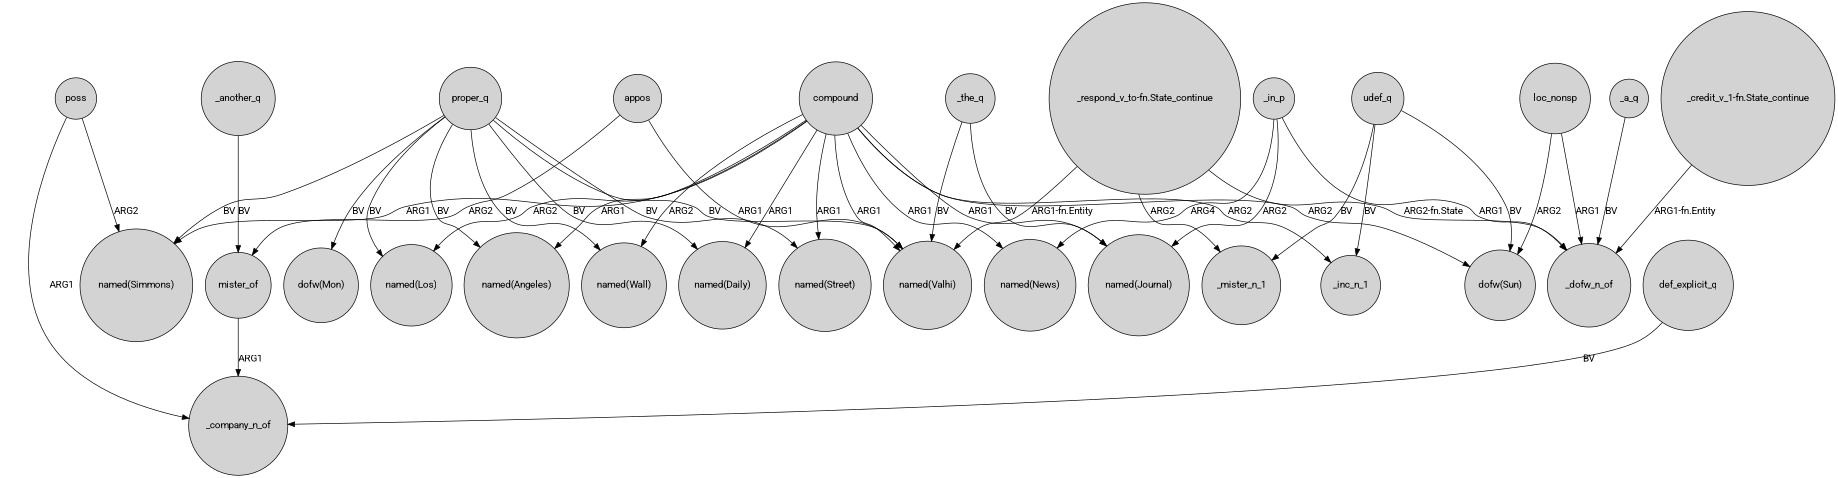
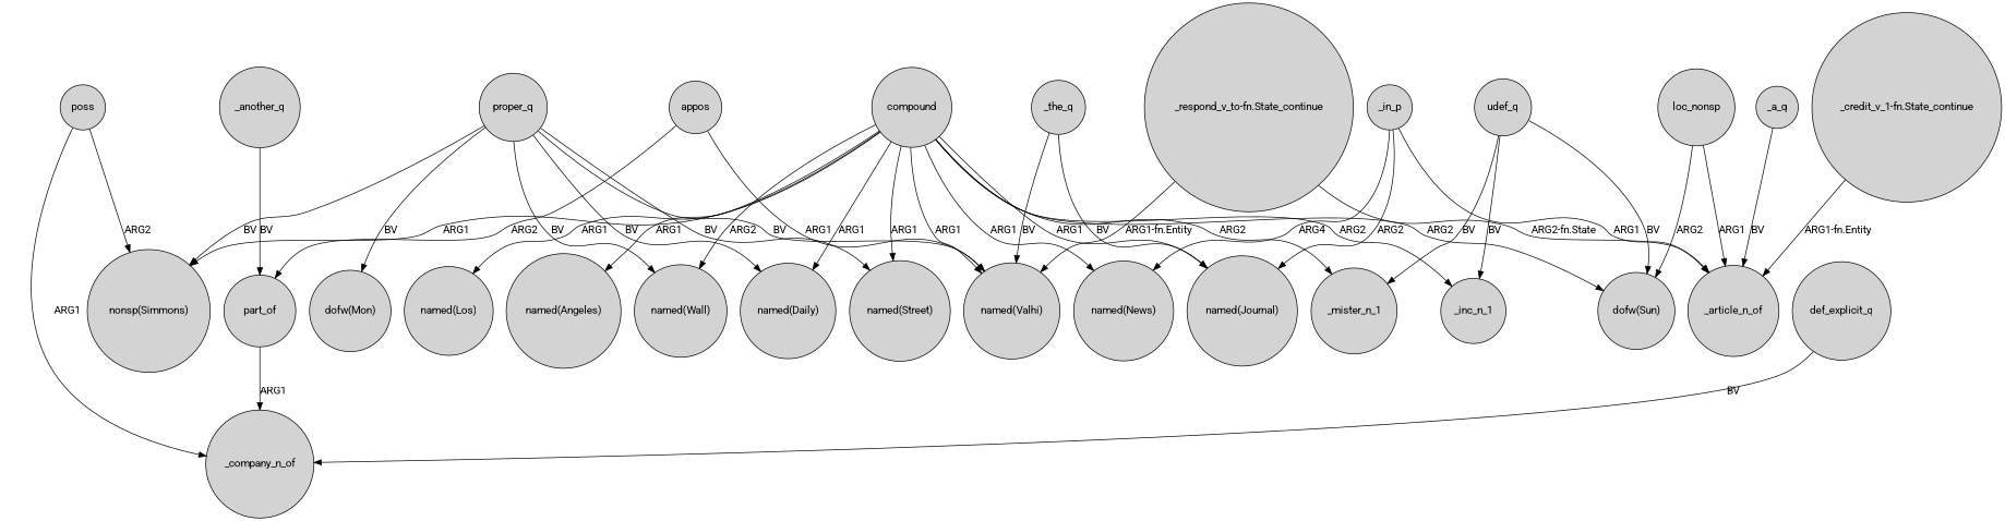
  digraph {
    fontname=Roboto
    node [fontname=Roboto shape=circle style=filled]
    edge [fontname=Roboto]
    proper_q
    "named(Daily)"
    "dofw(Mon)"
    "named(Los)"
-   "named(Simmons)"
+   "named(Simmons)" [label="nonsp(Simmons)"]
    "named(Valhi)"
    "named(Wall)"
    "named(Street)"
    "named(Angeles)"
    _in_p
    "named(News)"
    "named(Journal)"
-   _article_n_of [label=_dofw_n_of]
+   _article_n_of
    compound
    _mister_n_1
    "dofw(Sun)"
    _inc_n_1
    udef_q
    poss
    _company_n_of
    loc_nonsp
    _another_q
-   part_of [label=mister_of]
+   part_of
    appos
    _a_q
    "_respond_v_to-fn.State_continue"
    "_credit_v_1-fn.State_continue"
    _the_q
    def_explicit_q
    proper_q -> "named(Daily)" [label=BV]
    proper_q -> "dofw(Mon)" [label=BV]
-   proper_q -> "named(Los)" [label=BV]
    proper_q -> "named(Simmons)" [label=BV]
    proper_q -> "named(Valhi)" [label=BV]
    proper_q -> "named(Wall)" [label=BV]
    proper_q -> "named(Street)" [label=BV]
-   proper_q -> "named(Angeles)" [label=BV]
    _in_p -> "named(News)" [label=ARG4]
    _in_p -> "named(Journal)" [label=ARG2]
    _in_p -> _article_n_of [label=ARG1]
    compound -> "named(Daily)" [label=ARG1]
-   compound -> "named(Los)" [label=ARG2]
+   compound -> "named(Los)" [label=ARG1]
    compound -> "named(Simmons)" [label=ARG1]
    compound -> "named(Valhi)" [label=ARG1]
    compound -> "named(Wall)" [label=ARG2]
    compound -> "named(Street)" [label=ARG1]
    compound -> "named(Angeles)" [label=ARG1]
    compound -> "named(News)" [label=ARG1]
    compound -> "named(Journal)" [label=ARG1]
-   "_respond_v_to-fn.State_continue" -> _mister_n_1 [label=ARG2]
+   compound -> _mister_n_1 [label=ARG2]
    compound -> "dofw(Sun)" [label=ARG2]
    compound -> _inc_n_1 [label=ARG2]
    udef_q -> _mister_n_1 [label=BV]
    udef_q -> "dofw(Sun)" [label=BV]
    udef_q -> _inc_n_1 [label=BV]
    poss -> "named(Simmons)" [label=ARG2]
    poss -> _company_n_of [label=ARG1]
    loc_nonsp -> _article_n_of [label=ARG1]
    loc_nonsp -> "dofw(Sun)" [label=ARG2]
    _another_q -> part_of [label=BV]
    part_of -> _company_n_of [label=ARG1]
    appos -> "named(Valhi)" [label=ARG1]
    appos -> part_of [label=ARG2]
    _a_q -> _article_n_of [label=BV]
    "_respond_v_to-fn.State_continue" -> "named(Valhi)" [label="ARG1-fn.Entity"]
    "_respond_v_to-fn.State_continue" -> _article_n_of [label="ARG2-fn.State"]
    "_credit_v_1-fn.State_continue" -> _article_n_of [label="ARG1-fn.Entity"]
    _the_q -> "named(Valhi)" [label=BV]
    _the_q -> "named(Journal)" [label=BV]
    def_explicit_q -> _company_n_of [label=BV]
  }
